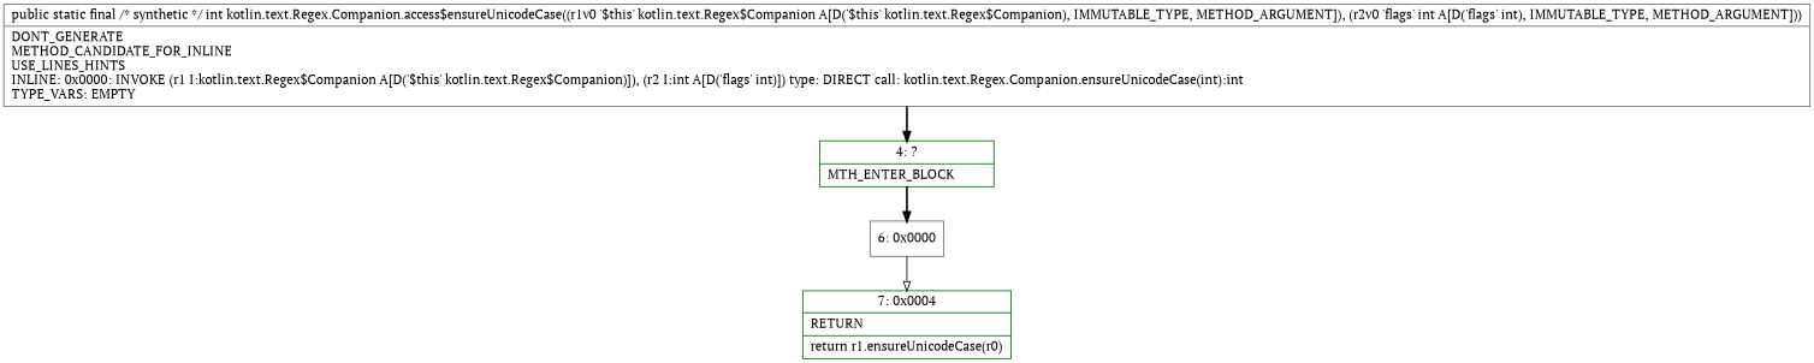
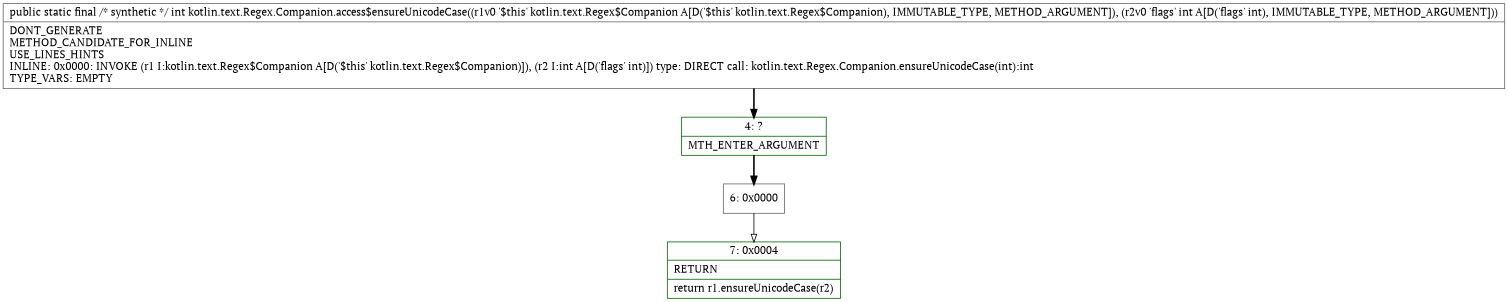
  digraph {
    fontname="PT Serif"
    node [color=darkgreen fontname="PT Serif" shape=record]
    edge [arrowhead=normal fontname="PT Serif" style=bold]
-   n1 [label="{4\:\ ?|MTH_ENTER_BLOCK\l}"]
+   n1 [label="{4\:\ ?|MTH_ENTER_ARGUMENT\l}"]
    n2 [color=gray40 label="{6\:\ 0x0000}"]
-   n3 [label="{7\:\ 0x0004|RETURN\l|return r1.ensureUnicodeCase(r0)\l}"]
+   n3 [label="{7\:\ 0x0004|RETURN\l|return r1.ensureUnicodeCase(r2)\l}"]
    n4 [color=gray40 label="{public static final \/* synthetic *\/ int kotlin.text.Regex.Companion.access$ensureUnicodeCase((r1v0 '$this' kotlin.text.Regex$Companion A[D('$this' kotlin.text.Regex$Companion), IMMUTABLE_TYPE, METHOD_ARGUMENT]), (r2v0 'flags' int A[D('flags' int), IMMUTABLE_TYPE, METHOD_ARGUMENT]))  | DONT_GENERATE\lMETHOD_CANDIDATE_FOR_INLINE\lUSE_LINES_HINTS\lINLINE: 0x0000: INVOKE  (r1 I:kotlin.text.Regex$Companion A[D('$this' kotlin.text.Regex$Companion)]), (r2 I:int A[D('flags' int)]) type: DIRECT call: kotlin.text.Regex.Companion.ensureUnicodeCase(int):int\lTYPE_VARS: EMPTY\l}"]
    n1 -> n2
    n2 -> n3 [arrowhead=onormal style=solid]
    n4 -> n1
  }
